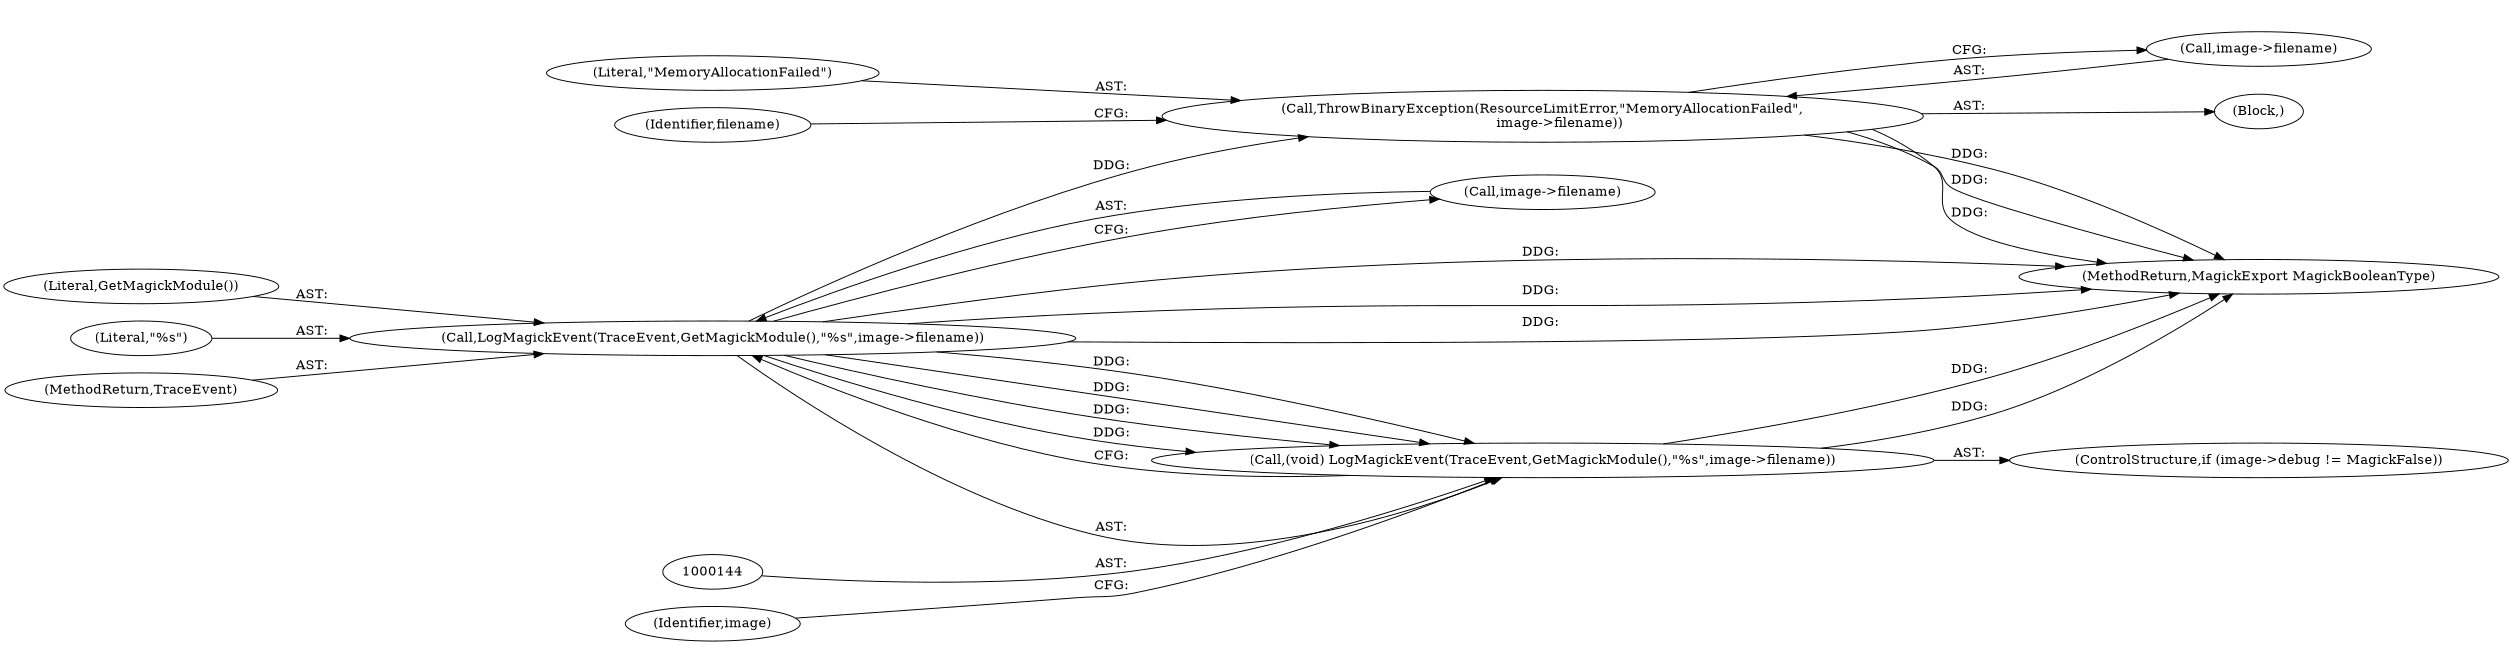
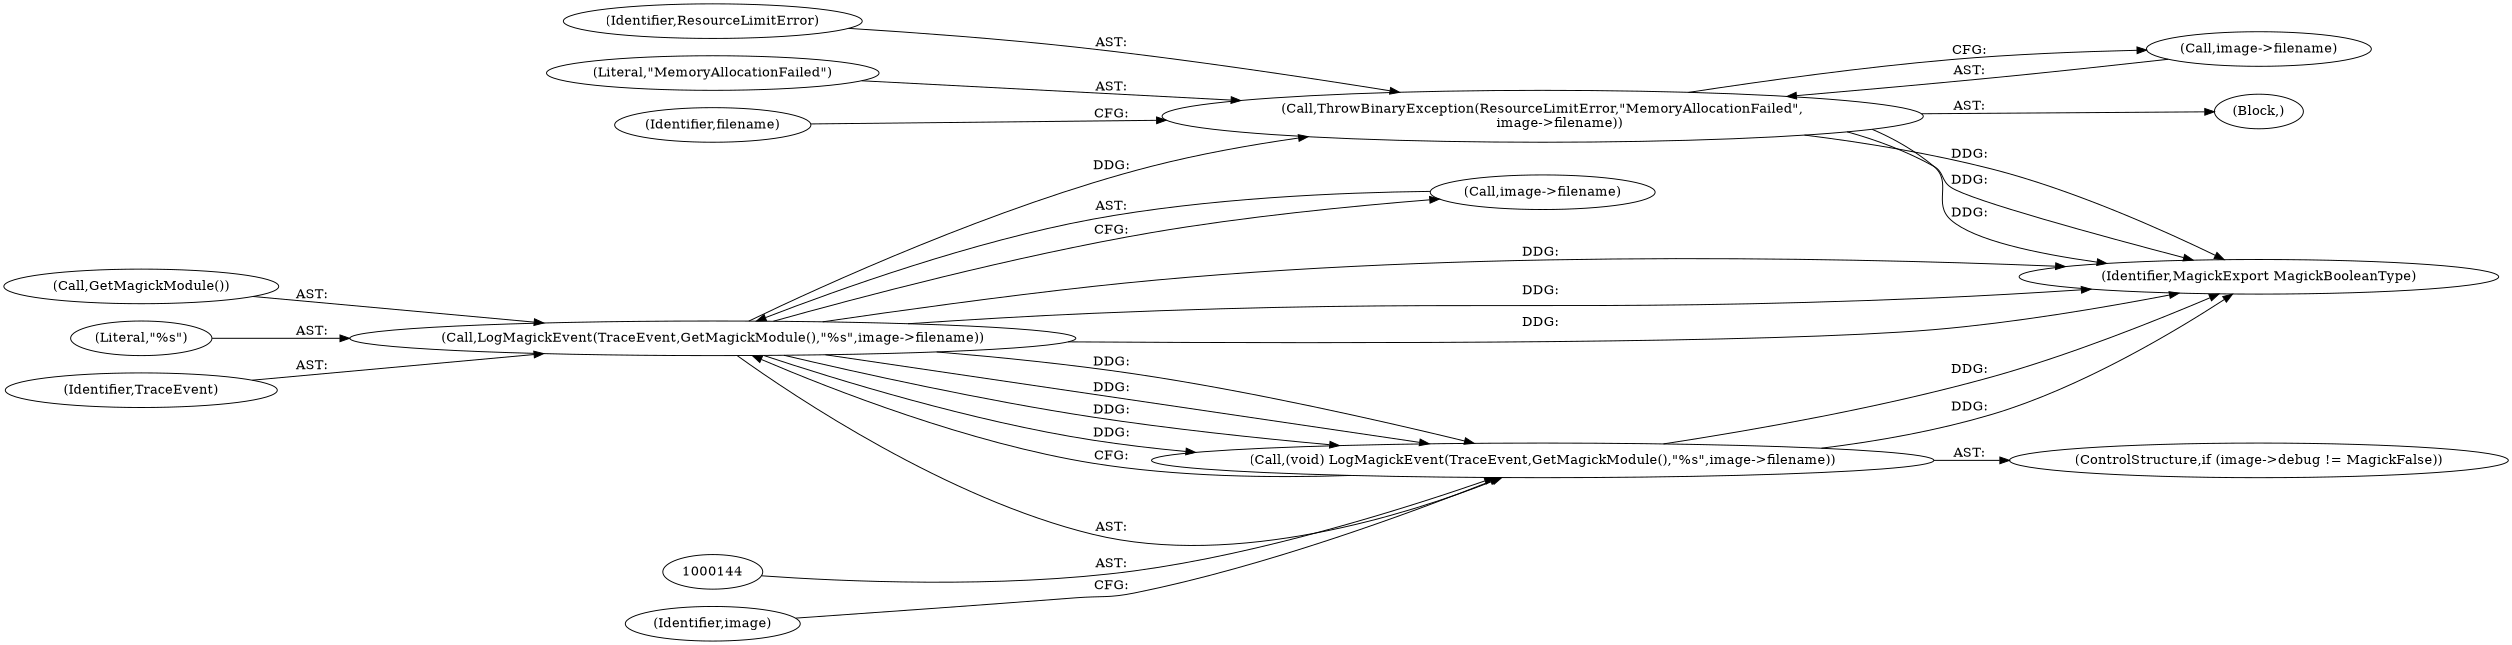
  digraph {
    rankdir=LR
    n1 [label="(Call,LogMagickEvent(TraceEvent,GetMagickModule(),\"%s\",image->filename))"]
    n2 [label="(Call,(void) LogMagickEvent(TraceEvent,GetMagickModule(),\"%s\",image->filename))"]
    n3 [label="(Call,ThrowBinaryException(ResourceLimitError,\"MemoryAllocationFailed\",\n        image->filename))"]
-   n4 [label="(MethodReturn,MagickExport MagickBooleanType)"]
+   n4 [label="(Identifier,MagickExport MagickBooleanType)"]
    n5 [label="(Call,image->filename)"]
    n6 [label="(ControlStructure,if (image->debug != MagickFalse))"]
    n7 [label="(Call,image->filename)"]
    n8 [label="(Block,)"]
-   n9 [label="(Literal,GetMagickModule())"]
+   n9 [label="(Call,GetMagickModule())"]
    n10 [label="(Literal,\"%s\")"]
    n11 [label="(Literal,\"MemoryAllocationFailed\")"]
    n12 [label="(Identifier,filename)"]
-   n13 [label="(MethodReturn,TraceEvent)"]
+   n13 [label="(Identifier,TraceEvent)"]
+   n14 [label="(Identifier,ResourceLimitError)"]
    n15 [label="(Identifier,image)"]
    n16 [label=1000144]
    n1 -> n2 [label="AST: "]
    n1 -> n2 [label="DDG: "]
    n1 -> n2 [label="DDG: "]
    n1 -> n2 [label="DDG: "]
    n1 -> n2 [label="DDG: "]
    n1 -> n3 [label="DDG: "]
    n1 -> n4 [label="DDG: "]
    n1 -> n4 [label="DDG: "]
    n1 -> n4 [label="DDG: "]
    n1 -> n5 [label="CFG: "]
    n2 -> n1 [label="CFG: "]
    n2 -> n4 [label="DDG: "]
    n2 -> n4 [label="DDG: "]
    n2 -> n6 [label="AST: "]
    n3 -> n4 [label="DDG: "]
    n3 -> n4 [label="DDG: "]
    n3 -> n4 [label="DDG: "]
    n3 -> n7 [label="CFG: "]
    n3 -> n8 [label="AST: "]
    n5 -> n1 [label="AST: "]
    n7 -> n3 [label="AST: "]
    n9 -> n1 [label="AST: "]
    n10 -> n1 [label="AST: "]
    n11 -> n3 [label="AST: "]
    n12 -> n3 [label="CFG: "]
    n13 -> n1 [label="AST: "]
+   n14 -> n3 [label="AST: "]
    n15 -> n2 [label="CFG: "]
    n16 -> n2 [label="AST: "]
  }
